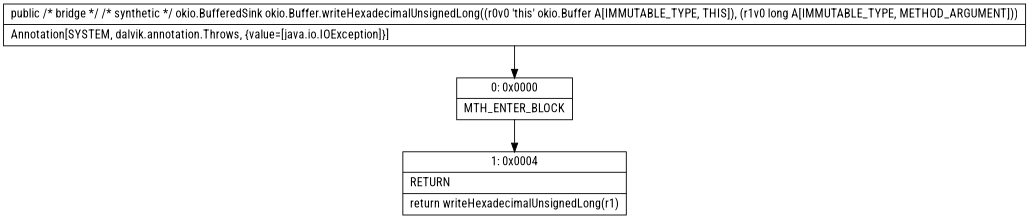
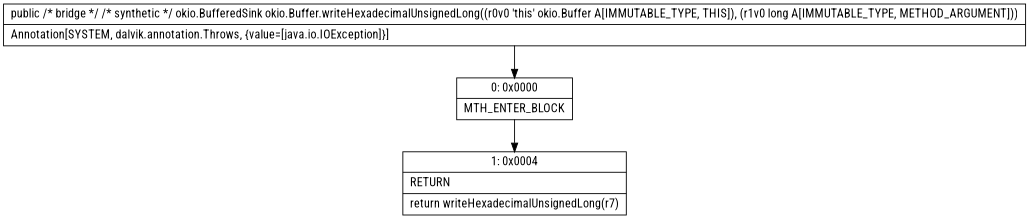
  digraph {
    fontname="Roboto Condensed"
    node [shape=record fontname="Roboto Condensed"]
    edge [fontname="Roboto Condensed"]
    n1 [label="{0\:\ 0x0000|MTH_ENTER_BLOCK\l}"]
-   n2 [label="{1\:\ 0x0004|RETURN\l|return writeHexadecimalUnsignedLong(r1)\l}"]
+   n2 [label="{1\:\ 0x0004|RETURN\l|return writeHexadecimalUnsignedLong(r7)\l}"]
    n3 [label="{public \/* bridge *\/ \/* synthetic *\/ okio.BufferedSink okio.Buffer.writeHexadecimalUnsignedLong((r0v0 'this' okio.Buffer A[IMMUTABLE_TYPE, THIS]), (r1v0 long A[IMMUTABLE_TYPE, METHOD_ARGUMENT]))  | Annotation[SYSTEM, dalvik.annotation.Throws, \{value=[java.io.IOException]\}]\l}"]
    n1 -> n2
    n3 -> n1
  }
